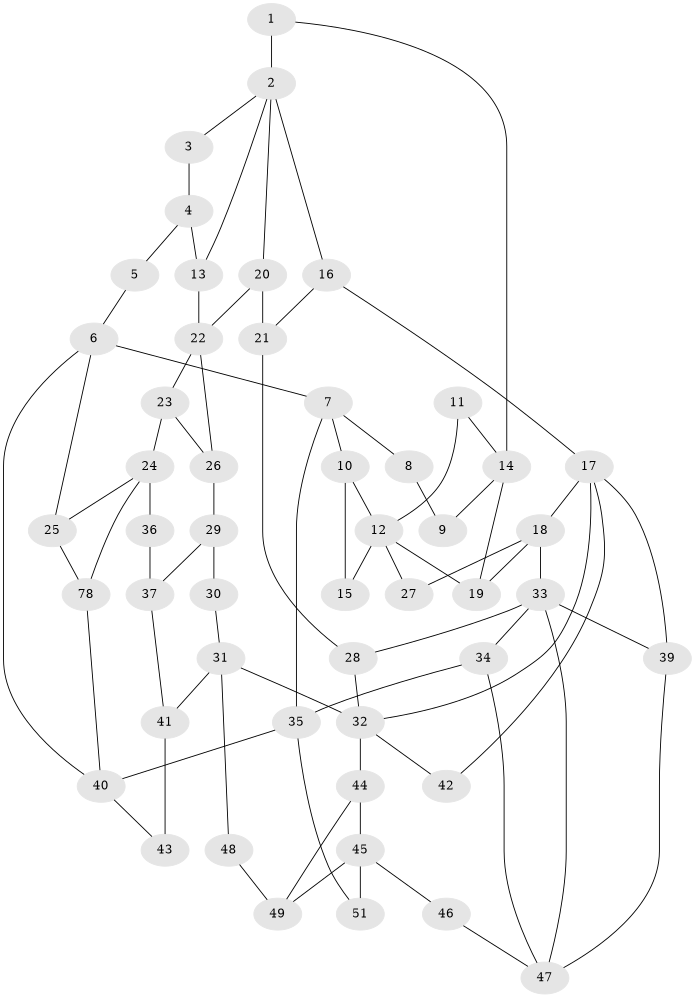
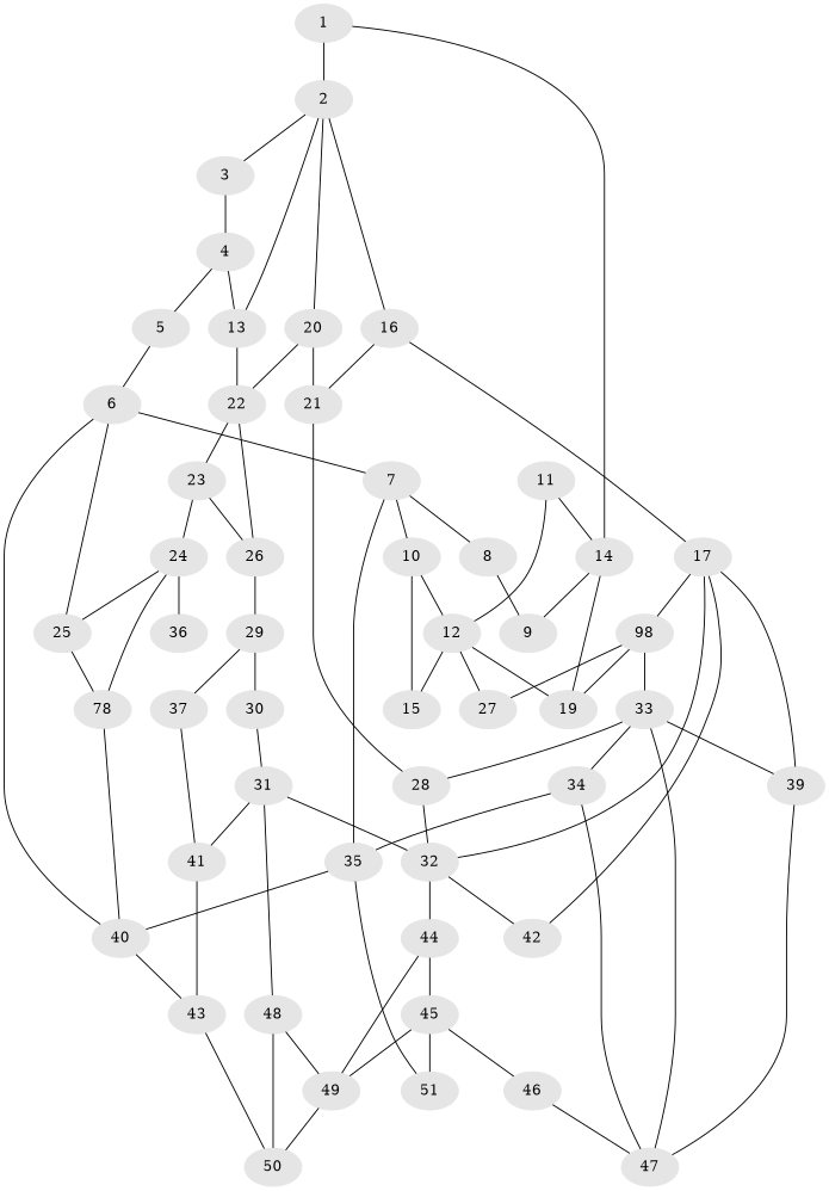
  graph {
    node [color=gray90 style=filled]
    edge [weight=1.0]
    1
    2
    14
    3
    13
    16
    20
    11
    12
    9
    19
    4
    22
    17
    21
    5
    6
    7
    25
    40
    8
    10
    35
    n24 [label=78]
    43
    15
    51
    27
    23
    26
-   18
+   18 [label=98]
    32
    39
    42
    28
    33
    44
    47
    34
    24
    29
    36
    37
    30
    31
    41
    48
+   50
    49
    45
    46
    1 -- 2 [weight=2.0]
    1 -- 14
    2 -- 3
    2 -- 13
    2 -- 16
    2 -- 20
    14 -- 9
    14 -- 19
    3 -- 4 [weight=2.0]
    13 -- 22 [weight=3.0]
    16 -- 17
    16 -- 21 [weight=2.0]
    20 -- 22
    20 -- 21 [weight=2.0]
    11 -- 14
    11 -- 12
    12 -- 19
    12 -- 15
    12 -- 27 [weight=2.0]
    4 -- 13 [weight=2.0]
    4 -- 5 [weight=2.0]
    22 -- 23
    22 -- 26
    17 -- 18
    17 -- 32
    17 -- 39
    17 -- 42
    21 -- 28 [weight=2.0]
    5 -- 6
    6 -- 7
    6 -- 25
    6 -- 40
    7 -- 8
    7 -- 10
    7 -- 35
    25 -- n24
    40 -- 43
    8 -- 9
    10 -- 12
    10 -- 15 [weight=2.0]
    35 -- 40
    35 -- 51
    n24 -- 40
+   43 -- 50
    23 -- 26
    23 -- 24
    26 -- 29
    18 -- 19
    18 -- 27
    18 -- 33 [weight=2.0]
    32 -- 42
    32 -- 44
    39 -- 47
    28 -- 32
    33 -- 39
    33 -- 28
    33 -- 47 [weight=2.0]
    33 -- 34
    44 -- 49
    44 -- 45
    34 -- 35
    34 -- 47
    24 -- 25
    24 -- n24
    24 -- 36 [weight=2.0]
    29 -- 37
    29 -- 30
-   36 -- 37 [weight=4.0]
    37 -- 41
    30 -- 31 [weight=2.0]
    31 -- 32 [weight=2.0]
    31 -- 41
    31 -- 48
    41 -- 43
+   48 -- 50
    48 -- 49
+   49 -- 50
    45 -- 51 [weight=2.0]
    45 -- 49
    45 -- 46 [weight=2.0]
    46 -- 47 [weight=2.0]
  }
